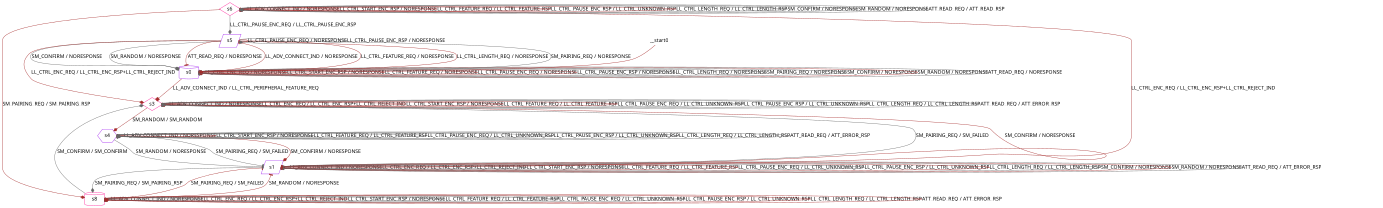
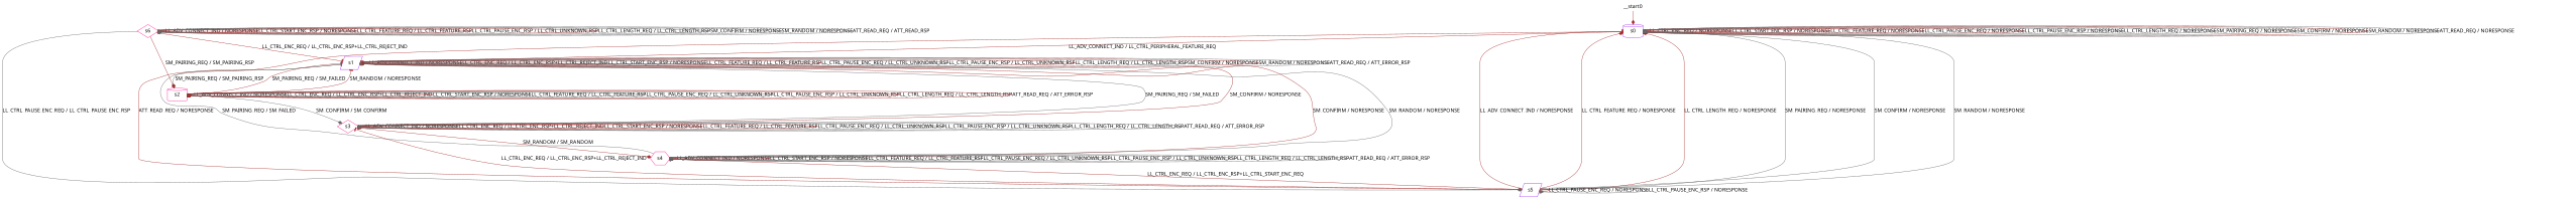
  digraph {
    fontname="Noto Sans"
    node [color=purple fontname="Noto Sans" shape=cylinder]
    edge [arrowhead=diamond color=gray40 fontname="Noto Sans"]
    n1 [label=s0]
    n2 [label=s1 shape=parallelogram]
-   n3 [color=deeppink label=s8]
+   n3 [color=deeppink label=s2]
    n4 [color=deeppink label=s3 shape=diamond]
-   n5 [label=s4 shape=hexagon]
+   n5 [color=deeppink label=s4 shape=hexagon]
    n6 [label=s5 shape=parallelogram]
    n7 [color=deeppink label=s6 shape=diamond]
    __start0 [height=0 shape=none width=0]
    n1 -> n1 [label="LL_CTRL_ENC_REQ / NORESPONSE"]
    n1 -> n1 [arrowhead=tee color=brown label="LL_CTRL_START_ENC_RSP / NORESPONSE"]
    n1 -> n1 [color=brown label="LL_CTRL_FEATURE_REQ / NORESPONSE"]
    n1 -> n1 [color=brown label="LL_CTRL_PAUSE_ENC_REQ / NORESPONSE"]
    n1 -> n1 [arrowhead=tee color=brown label="LL_CTRL_PAUSE_ENC_RSP / NORESPONSE"]
    n1 -> n1 [label="LL_CTRL_LENGTH_REQ / NORESPONSE"]
    n1 -> n1 [arrowhead=box label="SM_PAIRING_REQ / NORESPONSE"]
    n1 -> n1 [arrowhead=box label="SM_CONFIRM / NORESPONSE"]
    n1 -> n1 [color=brown label="SM_RANDOM / NORESPONSE"]
    n1 -> n1 [arrowhead=tee label="ATT_READ_REQ / NORESPONSE"]
-   n1 -> n4 [arrowhead=box color=brown label="LL_ADV_CONNECT_IND / LL_CTRL_PERIPHERAL_FEATURE_REQ"]
+   n1 -> n2 [arrowhead=box color=brown label="LL_ADV_CONNECT_IND / LL_CTRL_PERIPHERAL_FEATURE_REQ"]
    n2 -> n2 [arrowhead=tee label="LL_ADV_CONNECT_IND / NORESPONSE"]
    n2 -> n2 [label="LL_CTRL_ENC_REQ / LL_CTRL_ENC_RSP+LL_CTRL_REJECT_IND"]
    n2 -> n2 [label="LL_CTRL_START_ENC_RSP / NORESPONSE"]
    n2 -> n2 [label="LL_CTRL_FEATURE_REQ / LL_CTRL_FEATURE_RSP"]
    n2 -> n2 [color=brown label="LL_CTRL_PAUSE_ENC_REQ / LL_CTRL_UNKNOWN_RSP"]
    n2 -> n2 [label="LL_CTRL_PAUSE_ENC_RSP / LL_CTRL_UNKNOWN_RSP"]
    n2 -> n2 [color=brown label="LL_CTRL_LENGTH_REQ / LL_CTRL_LENGTH_RSP"]
    n2 -> n2 [label="SM_CONFIRM / NORESPONSE"]
    n2 -> n2 [arrowhead=box color=brown label="SM_RANDOM / NORESPONSE"]
    n2 -> n2 [label="ATT_READ_REQ / ATT_ERROR_RSP"]
    n2 -> n3 [label="SM_PAIRING_REQ / SM_PAIRING_RSP"]
    n3 -> n2 [arrowhead=tee color=brown label="SM_PAIRING_REQ / SM_FAILED"]
    n3 -> n2 [arrowhead=tee color=brown label="SM_RANDOM / NORESPONSE"]
    n3 -> n3 [label="LL_ADV_CONNECT_IND / NORESPONSE"]
    n3 -> n3 [arrowhead=box label="LL_CTRL_ENC_REQ / LL_CTRL_ENC_RSP+LL_CTRL_REJECT_IND"]
    n3 -> n3 [arrowhead=tee color=brown label="LL_CTRL_START_ENC_RSP / NORESPONSE"]
    n3 -> n3 [arrowhead=tee label="LL_CTRL_FEATURE_REQ / LL_CTRL_FEATURE_RSP"]
    n3 -> n3 [arrowhead=tee label="LL_CTRL_PAUSE_ENC_REQ / LL_CTRL_UNKNOWN_RSP"]
    n3 -> n3 [arrowhead=box label="LL_CTRL_PAUSE_ENC_RSP / LL_CTRL_UNKNOWN_RSP"]
    n3 -> n3 [arrowhead=box color=brown label="LL_CTRL_LENGTH_REQ / LL_CTRL_LENGTH_RSP"]
    n3 -> n3 [color=brown label="ATT_READ_REQ / ATT_ERROR_RSP"]
    n3 -> n4 [label="SM_CONFIRM / SM_CONFIRM"]
    n4 -> n2 [arrowhead=box label="SM_PAIRING_REQ / SM_FAILED"]
    n4 -> n2 [arrowhead=tee color=brown label="SM_CONFIRM / NORESPONSE"]
    n4 -> n4 [arrowhead=box label="LL_ADV_CONNECT_IND / NORESPONSE"]
    n4 -> n4 [label="LL_CTRL_ENC_REQ / LL_CTRL_ENC_RSP+LL_CTRL_REJECT_IND"]
    n4 -> n4 [arrowhead=box color=brown label="LL_CTRL_START_ENC_RSP / NORESPONSE"]
    n4 -> n4 [arrowhead=box color=brown label="LL_CTRL_FEATURE_REQ / LL_CTRL_FEATURE_RSP"]
    n4 -> n4 [arrowhead=tee color=brown label="LL_CTRL_PAUSE_ENC_REQ / LL_CTRL_UNKNOWN_RSP"]
    n4 -> n4 [arrowhead=tee label="LL_CTRL_PAUSE_ENC_RSP / LL_CTRL_UNKNOWN_RSP"]
    n4 -> n4 [label="LL_CTRL_LENGTH_REQ / LL_CTRL_LENGTH_RSP"]
    n4 -> n4 [arrowhead=tee label="ATT_READ_REQ / ATT_ERROR_RSP"]
    n4 -> n5 [color=brown label="SM_RANDOM / SM_RANDOM"]
    n5 -> n2 [arrowhead=tee label="SM_PAIRING_REQ / SM_FAILED"]
    n5 -> n2 [color=brown label="SM_CONFIRM / NORESPONSE"]
    n5 -> n2 [arrowhead=tee label="SM_RANDOM / NORESPONSE"]
    n5 -> n5 [arrowhead=tee color=brown label="LL_ADV_CONNECT_IND / NORESPONSE"]
    n5 -> n5 [arrowhead=box color=brown label="LL_CTRL_START_ENC_RSP / NORESPONSE"]
    n5 -> n5 [arrowhead=box label="LL_CTRL_FEATURE_REQ / LL_CTRL_FEATURE_RSP"]
    n5 -> n5 [label="LL_CTRL_PAUSE_ENC_REQ / LL_CTRL_UNKNOWN_RSP"]
    n5 -> n5 [arrowhead=tee label="LL_CTRL_PAUSE_ENC_RSP / LL_CTRL_UNKNOWN_RSP"]
    n5 -> n5 [arrowhead=tee label="LL_CTRL_LENGTH_REQ / LL_CTRL_LENGTH_RSP"]
    n5 -> n5 [label="ATT_READ_REQ / ATT_ERROR_RSP"]
+   n5 -> n6 [color=brown label="LL_CTRL_ENC_REQ / LL_CTRL_ENC_RSP+LL_CTRL_START_ENC_REQ"]
    n6 -> n1 [arrowhead=tee color=brown label="LL_ADV_CONNECT_IND / NORESPONSE"]
    n6 -> n1 [color=brown label="LL_CTRL_FEATURE_REQ / NORESPONSE"]
    n6 -> n1 [color=brown label="LL_CTRL_LENGTH_REQ / NORESPONSE"]
    n6 -> n1 [arrowhead=box label="SM_PAIRING_REQ / NORESPONSE"]
    n6 -> n1 [label="SM_CONFIRM / NORESPONSE"]
    n6 -> n1 [arrowhead=box label="SM_RANDOM / NORESPONSE"]
    n6 -> n1 [arrowhead=tee color=brown label="ATT_READ_REQ / NORESPONSE"]
-   n6 -> n4 [color=brown label="LL_CTRL_ENC_REQ / LL_CTRL_ENC_RSP+LL_CTRL_REJECT_IND"]
+   n6 -> n4 [arrowhead=tee color=brown label="LL_CTRL_ENC_REQ / LL_CTRL_ENC_RSP+LL_CTRL_REJECT_IND"]
    n6 -> n6 [arrowhead=tee color=brown label="LL_CTRL_PAUSE_ENC_REQ / NORESPONSE"]
    n6 -> n6 [label="LL_CTRL_PAUSE_ENC_RSP / NORESPONSE"]
    n7 -> n2 [arrowhead=tee color=brown label="LL_CTRL_ENC_REQ / LL_CTRL_ENC_RSP+LL_CTRL_REJECT_IND"]
    n7 -> n3 [color=brown label="SM_PAIRING_REQ / SM_PAIRING_RSP"]
    n7 -> n6 [label="LL_CTRL_PAUSE_ENC_REQ / LL_CTRL_PAUSE_ENC_RSP"]
    n7 -> n7 [label="LL_ADV_CONNECT_IND / NORESPONSE"]
    n7 -> n7 [arrowhead=box color=brown label="LL_CTRL_START_ENC_RSP / NORESPONSE"]
    n7 -> n7 [arrowhead=tee color=brown label="LL_CTRL_FEATURE_REQ / LL_CTRL_FEATURE_RSP"]
    n7 -> n7 [color=brown label="LL_CTRL_PAUSE_ENC_RSP / LL_CTRL_UNKNOWN_RSP"]
    n7 -> n7 [arrowhead=tee color=brown label="LL_CTRL_LENGTH_REQ / LL_CTRL_LENGTH_RSP"]
    n7 -> n7 [label="SM_CONFIRM / NORESPONSE"]
    n7 -> n7 [label="SM_RANDOM / NORESPONSE"]
    n7 -> n7 [label="ATT_READ_REQ / ATT_READ_RSP"]
    __start0 -> n1 [color=brown]
  }
